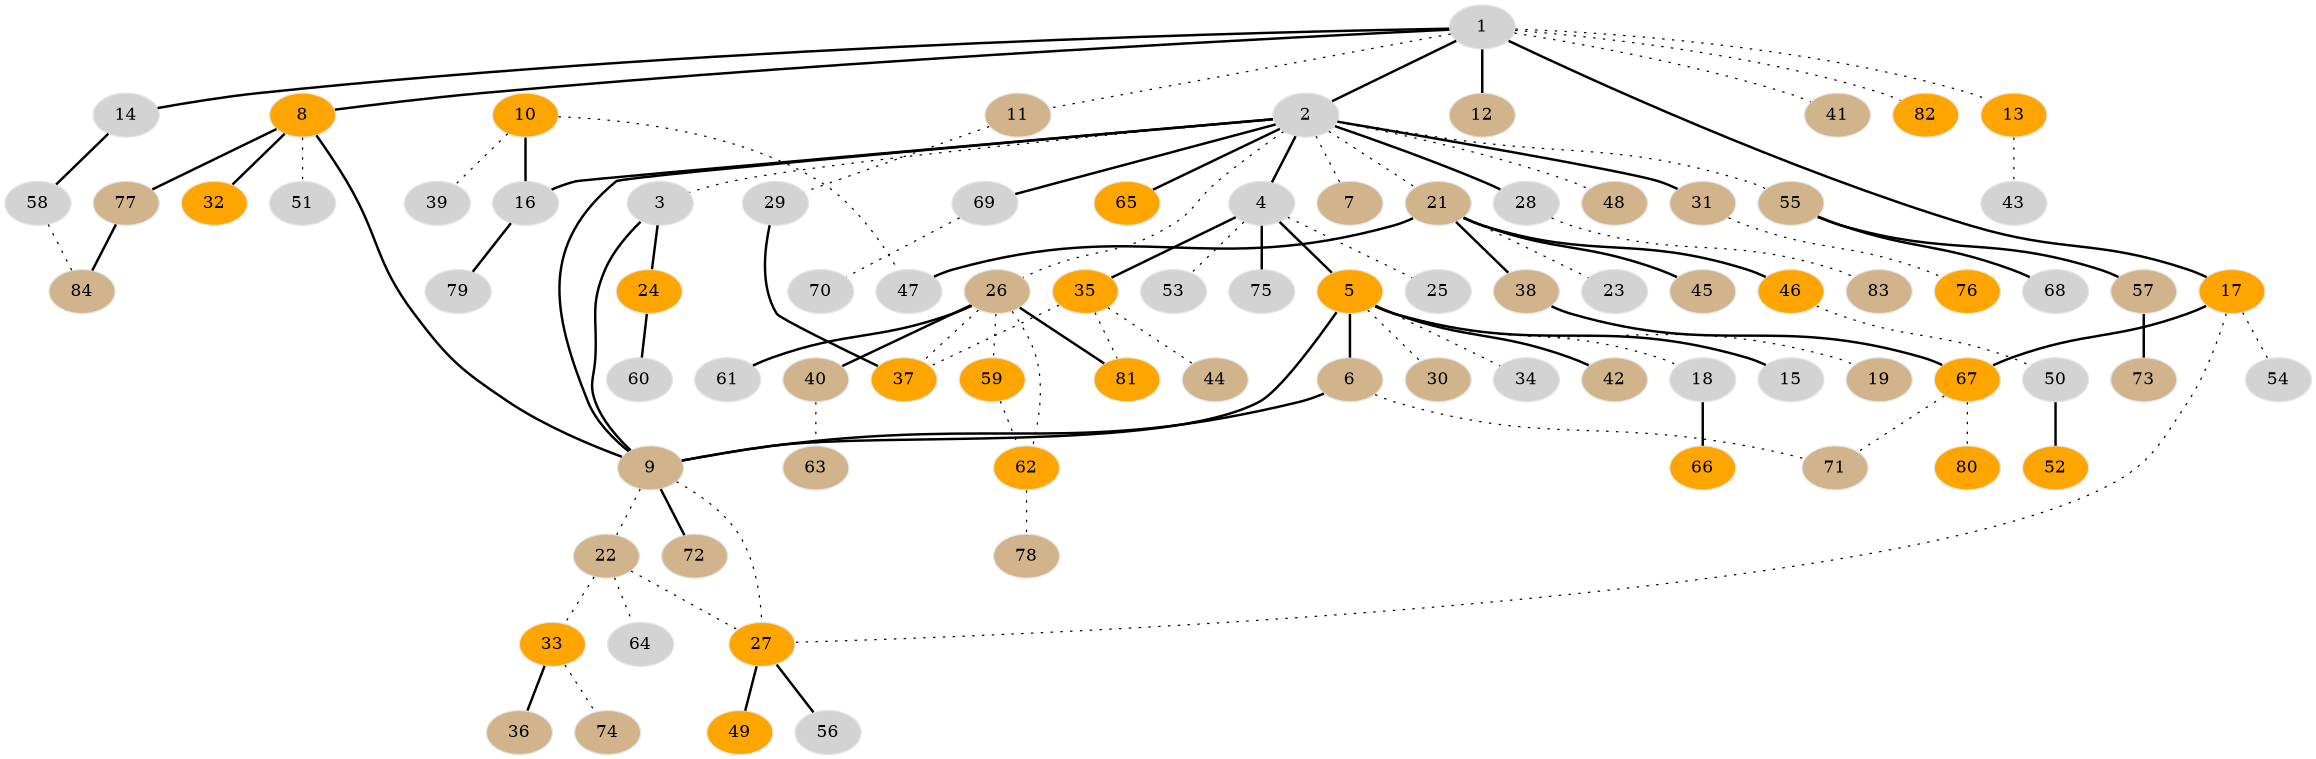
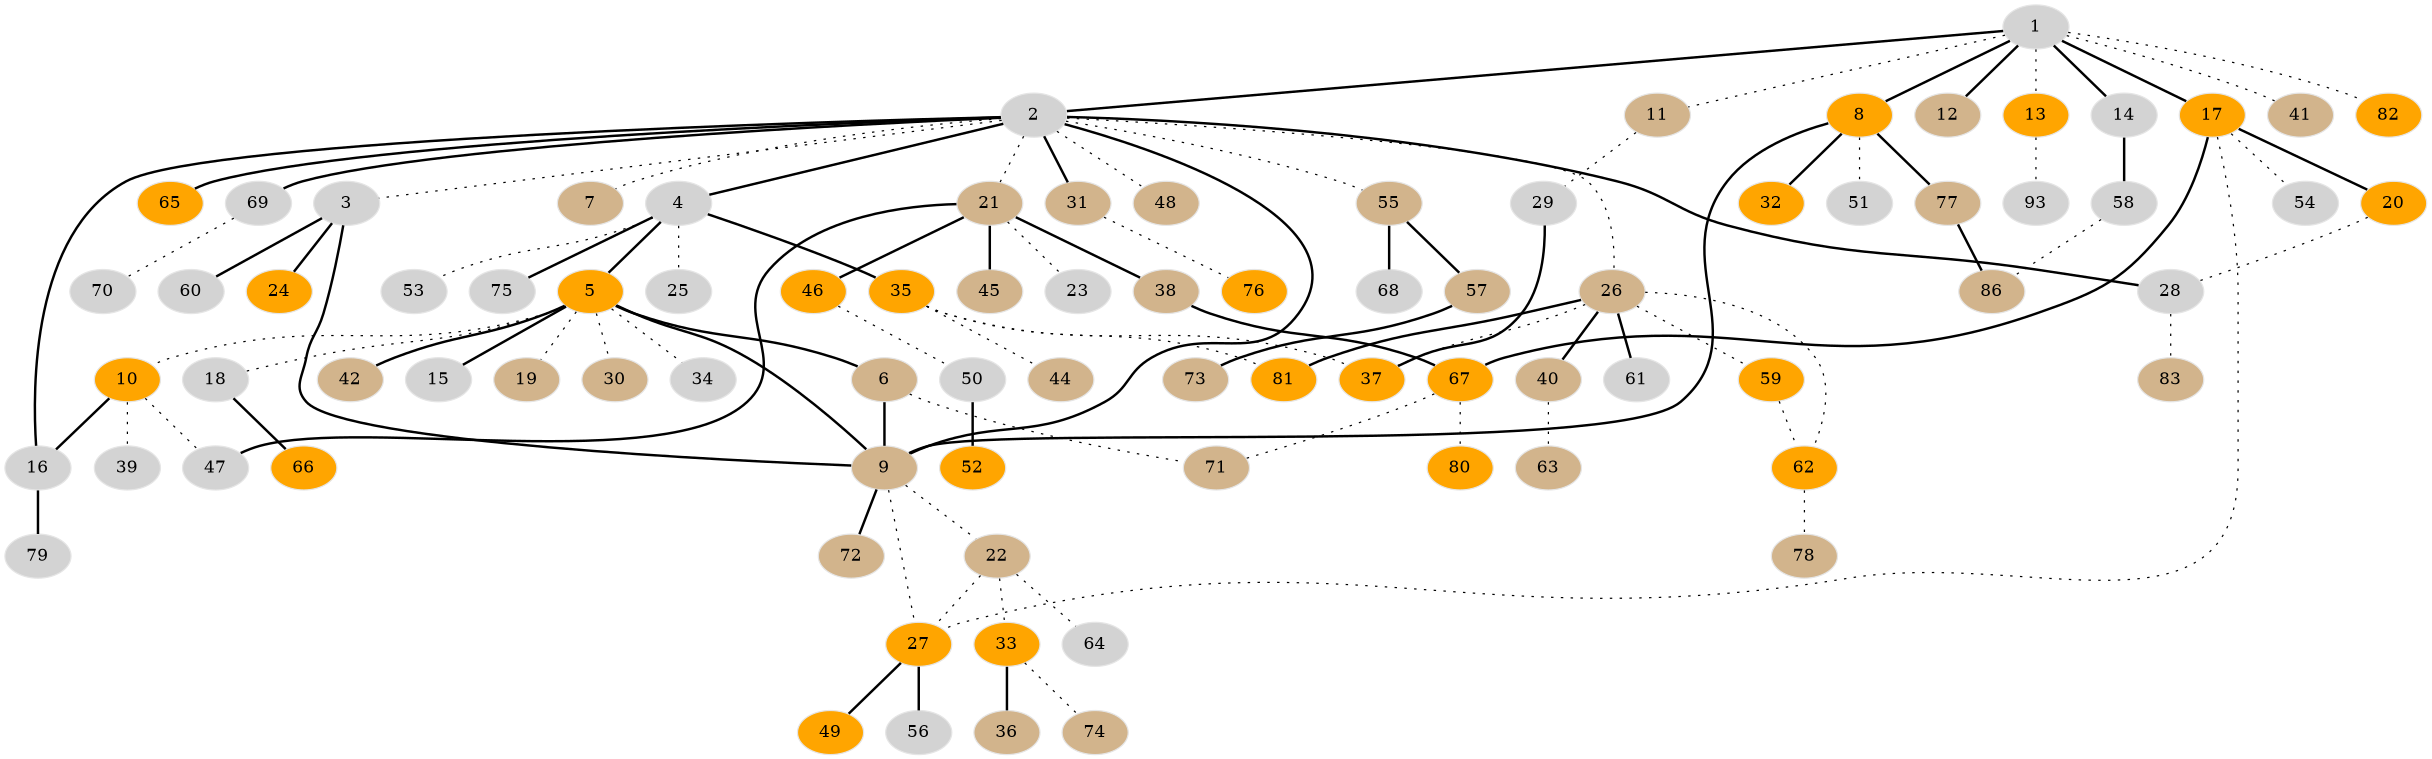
  graph {
    node [color=gray90 fillcolor=lightgrey style=filled]
    edge [style=bold]
    1
    2
    8 [fillcolor=orange]
    11 [fillcolor=tan]
    12 [fillcolor=tan]
    13 [fillcolor=orange]
    14
    17 [fillcolor=orange]
    41 [fillcolor=tan]
    82 [fillcolor=orange]
    3
    4
    7 [fillcolor=tan]
    9 [fillcolor=tan]
    16
    21 [fillcolor=tan]
    26 [fillcolor=tan]
    28
    31 [fillcolor=tan]
    48 [fillcolor=tan]
    55 [fillcolor=tan]
    65 [fillcolor=orange]
    69
    32 [fillcolor=orange]
    51
    77 [fillcolor=tan]
    29
-   43
+   43 [label=93]
    58
    27 [fillcolor=orange]
+   20 [fillcolor=orange]
    54
    67 [fillcolor=orange]
    24 [fillcolor=orange]
    60
    5 [fillcolor=orange]
    25
    35 [fillcolor=orange]
    53
    75
    22 [fillcolor=tan]
    72 [fillcolor=tan]
    79
    47
    23
    38 [fillcolor=tan]
    45 [fillcolor=tan]
    46 [fillcolor=orange]
    37 [fillcolor=orange]
    40 [fillcolor=tan]
    59 [fillcolor=orange]
    61
    62 [fillcolor=orange]
    81 [fillcolor=orange]
    83 [fillcolor=tan]
    76 [fillcolor=orange]
    57 [fillcolor=tan]
    68
    70
    6 [fillcolor=tan]
    10 [fillcolor=orange]
    15
    18
    19 [fillcolor=tan]
    30 [fillcolor=tan]
    34
    42 [fillcolor=tan]
    44 [fillcolor=tan]
    71 [fillcolor=tan]
    39
    66 [fillcolor=orange]
-   84 [fillcolor=tan]
+   84 [fillcolor=tan label=86]
    33 [fillcolor=orange]
    64
    49 [fillcolor=orange]
    56
    80 [fillcolor=orange]
    50
    36 [fillcolor=tan]
    74 [fillcolor=tan]
    63 [fillcolor=tan]
    78 [fillcolor=tan]
    73 [fillcolor=tan]
    52 [fillcolor=orange]
    1 -- 2
    1 -- 8
    1 -- 11 [style=dotted]
    1 -- 12
    1 -- 13 [style=dotted]
    1 -- 14
    1 -- 17
    1 -- 41 [style=dotted]
    1 -- 82 [style=dotted]
    2 -- 3 [style=dotted]
    2 -- 4
    2 -- 7 [style=dotted]
    2 -- 9
    2 -- 16
    2 -- 21 [style=dotted]
    2 -- 26 [style=dotted]
    2 -- 28
    2 -- 31
    2 -- 48 [style=dotted]
    2 -- 55 [style=dotted]
    2 -- 65
    2 -- 69
    8 -- 9
    8 -- 32
    8 -- 51 [style=dotted]
    8 -- 77
    11 -- 29 [style=dotted]
    13 -- 43 [style=dotted]
    14 -- 58
    17 -- 27 [style=dotted]
+   17 -- 20
    17 -- 54 [style=dotted]
    17 -- 67
    3 -- 9
    3 -- 24
-   24 -- 60
+   3 -- 60
    4 -- 5
    4 -- 25 [style=dotted]
    4 -- 35
    4 -- 53 [style=dotted]
    4 -- 75
    9 -- 27 [style=dotted]
    9 -- 22 [style=dotted]
    9 -- 72
    16 -- 79
    21 -- 47
    21 -- 23 [style=dotted]
    21 -- 38
    21 -- 45
    21 -- 46
    26 -- 37 [style=dotted]
    26 -- 40
    26 -- 59 [style=dotted]
    26 -- 61
    26 -- 62 [style=dotted]
    26 -- 81
    28 -- 83 [style=dotted]
    31 -- 76 [style=dotted]
    55 -- 57
    55 -- 68
    69 -- 70 [style=dotted]
    77 -- 84
    29 -- 37
    58 -- 84 [style=dotted]
    27 -- 49
    27 -- 56
+   20 -- 28 [style=dotted]
    67 -- 71 [style=dotted]
    67 -- 80 [style=dotted]
    5 -- 9
    5 -- 6
+   5 -- 10 [style=dotted]
    5 -- 15
    5 -- 18 [style=dotted]
    5 -- 19 [style=dotted]
    5 -- 30 [style=dotted]
    5 -- 34 [style=dotted]
    5 -- 42
    35 -- 37 [style=dotted]
    35 -- 81 [style=dotted]
    35 -- 44 [style=dotted]
    22 -- 27 [style=dotted]
    22 -- 33 [style=dotted]
    22 -- 64 [style=dotted]
    38 -- 67
    46 -- 50 [style=dotted]
    40 -- 63 [style=dotted]
    59 -- 62 [style=dotted]
    62 -- 78 [style=dotted]
    57 -- 73
    6 -- 9
    6 -- 71 [style=dotted]
    10 -- 16
    10 -- 47 [style=dotted]
    10 -- 39 [style=dotted]
    18 -- 66
    33 -- 36
    33 -- 74 [style=dotted]
    50 -- 52
  }
